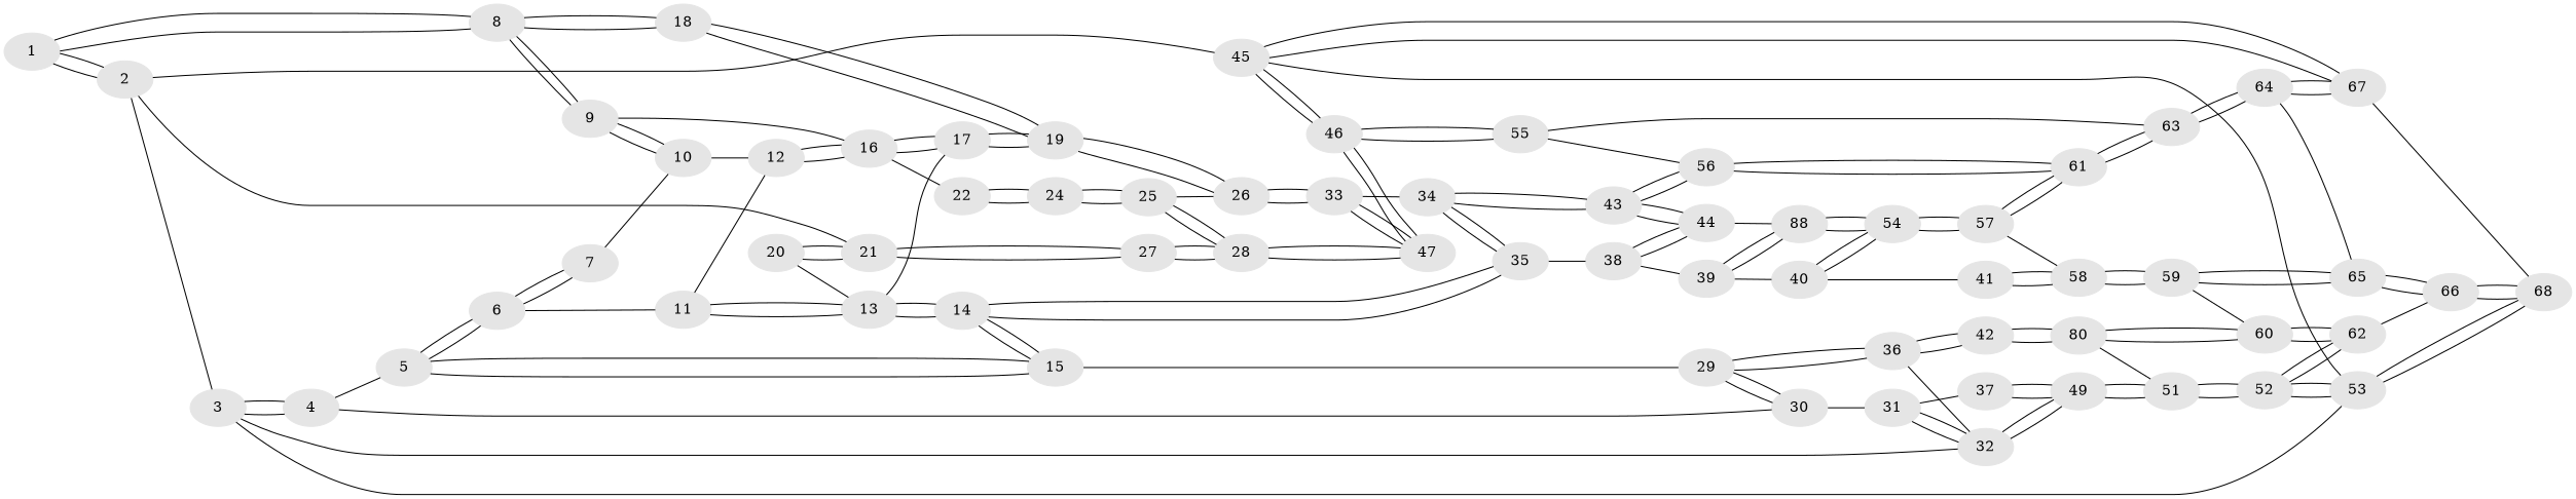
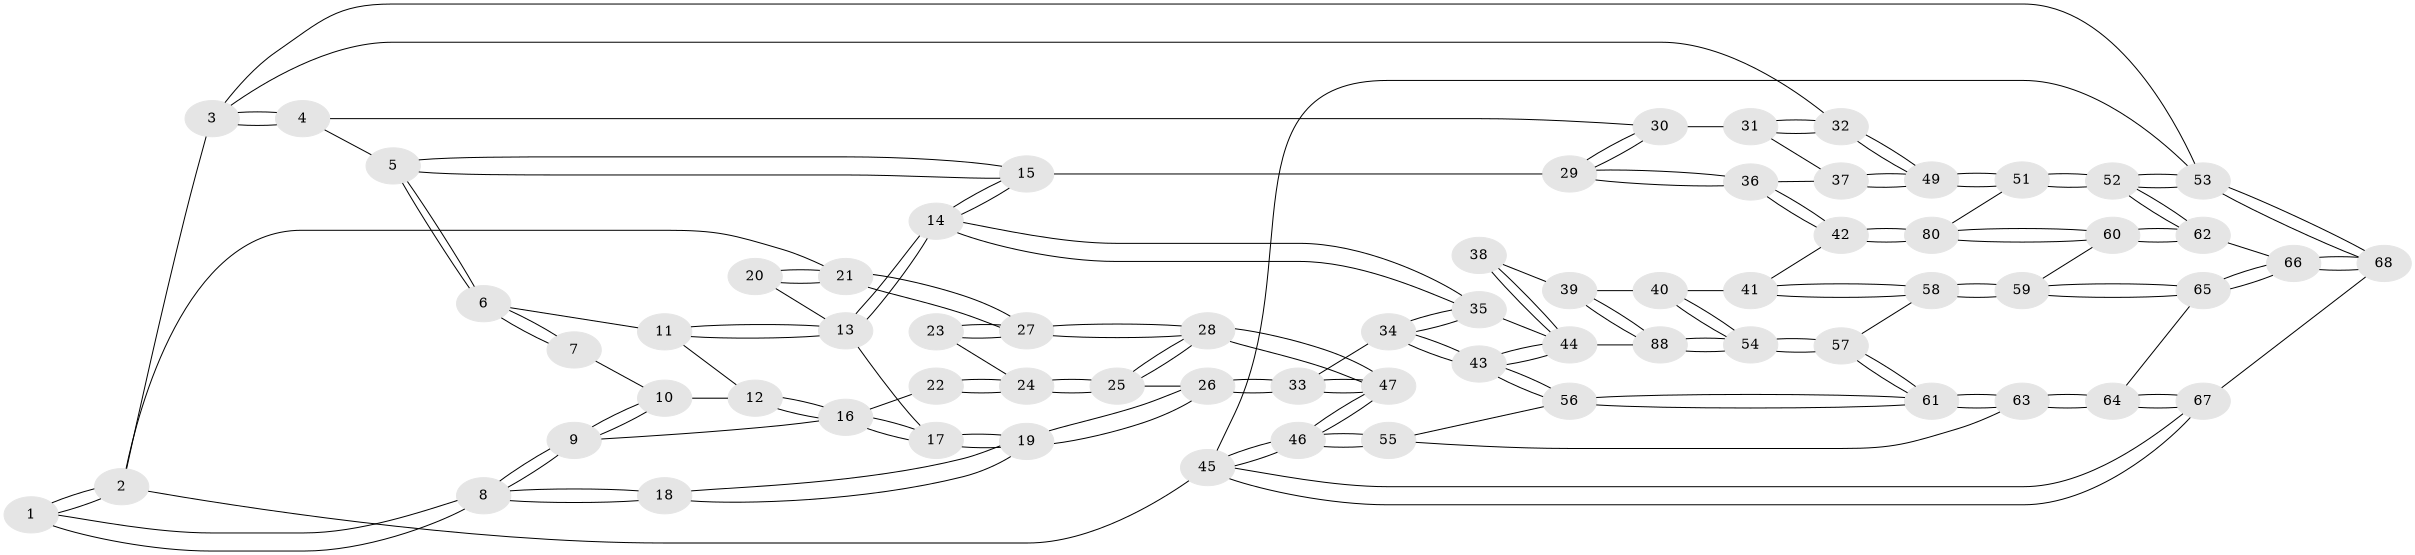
  graph {
    rankdir=LR
    node [color=gray90 style=filled]
    1
    2
    8
    3
    21
    45
    9
    18
    4
    32
    53
    27
    46
    67
    5
    30
    49
    68
    6
    15
    31
    7
    11
    29
    10
    12
    13
    16
    19
    17
    22
    14
    35
    38
    36
    26
    24
    33
    20
+   23
    28
    25
    47
    34
    37
    42
    51
    43
    44
    56
    39
    n52 [label=80]
    40
    n54 [label=88]
    41
    54
    58
    57
    59
    60
    61
    55
    63
    52
    62
    66
    64
    65
    1 -- 2
    1 -- 2
    1 -- 8
    1 -- 8
    2 -- 3
    2 -- 21
    2 -- 45
    8 -- 9
    8 -- 9
    8 -- 18
    8 -- 18
    3 -- 4
    3 -- 4
    3 -- 32
    3 -- 53
    21 -- 27
    21 -- 27
    45 -- 53
    45 -- 46
    45 -- 46
    45 -- 67
    45 -- 67
    9 -- 10
    9 -- 10
    9 -- 16
    18 -- 19
    18 -- 19
    4 -- 5
    4 -- 30
    32 -- 49
    32 -- 49
    53 -- 68
    53 -- 68
    27 -- 28
    27 -- 28
    46 -- 47
    46 -- 47
    46 -- 55
    46 -- 55
    67 -- 68
    5 -- 6
    5 -- 6
    5 -- 15
    5 -- 15
    30 -- 31
    49 -- 51
    49 -- 51
    6 -- 7
    6 -- 7
    6 -- 11
    15 -- 29
    31 -- 32
    31 -- 32
    31 -- 37
    7 -- 10
    11 -- 12
    11 -- 13
    11 -- 13
    29 -- 30
    29 -- 30
    29 -- 36
    29 -- 36
    10 -- 12
    12 -- 16
    12 -- 16
    13 -- 17
    13 -- 14
    13 -- 14
    16 -- 17
    16 -- 17
    16 -- 22
    19 -- 26
    19 -- 26
    17 -- 19
    17 -- 19
    22 -- 24
    22 -- 24
    14 -- 15
    14 -- 15
    14 -- 35
    14 -- 35
-   35 -- 38
+   35 -- 44
    38 -- 44
    38 -- 44
    38 -- 39
-   36 -- 32
+   36 -- 37
    36 -- 42
    36 -- 42
    26 -- 33
    26 -- 33
    24 -- 25
    24 -- 25
    33 -- 47
    33 -- 47
    33 -- 34
    20 -- 21
    20 -- 21
    20 -- 13
+   23 -- 27
+   23 -- 27
+   23 -- 24
    28 -- 47
    28 -- 47
    25 -- 26
    25 -- 28
    25 -- 28
    34 -- 35
    34 -- 35
    34 -- 43
    34 -- 43
    37 -- 49
    37 -- 49
    42 -- n52
    42 -- n52
    51 -- 52
    51 -- 52
    43 -- 44
    43 -- 44
    43 -- 56
    43 -- 56
    44 -- n54
    56 -- 61
    56 -- 61
    39 -- 40
    39 -- n54
    39 -- n54
    n52 -- 51
    n52 -- 60
    n52 -- 60
    40 -- 41
    40 -- 54
    40 -- 54
    n54 -- 54
    n54 -- 54
+   41 -- 42
    41 -- 58
    41 -- 58
    54 -- 57
    54 -- 57
    58 -- 59
    58 -- 59
    57 -- 58
    57 -- 61
    57 -- 61
    59 -- 60
    59 -- 65
    59 -- 65
    60 -- 62
    60 -- 62
    61 -- 63
    61 -- 63
    55 -- 56
    55 -- 63
    63 -- 64
    63 -- 64
    52 -- 53
    52 -- 53
    52 -- 62
    52 -- 62
    62 -- 66
    66 -- 68
    66 -- 68
    64 -- 67
    64 -- 67
    64 -- 65
    65 -- 66
    65 -- 66
  }
